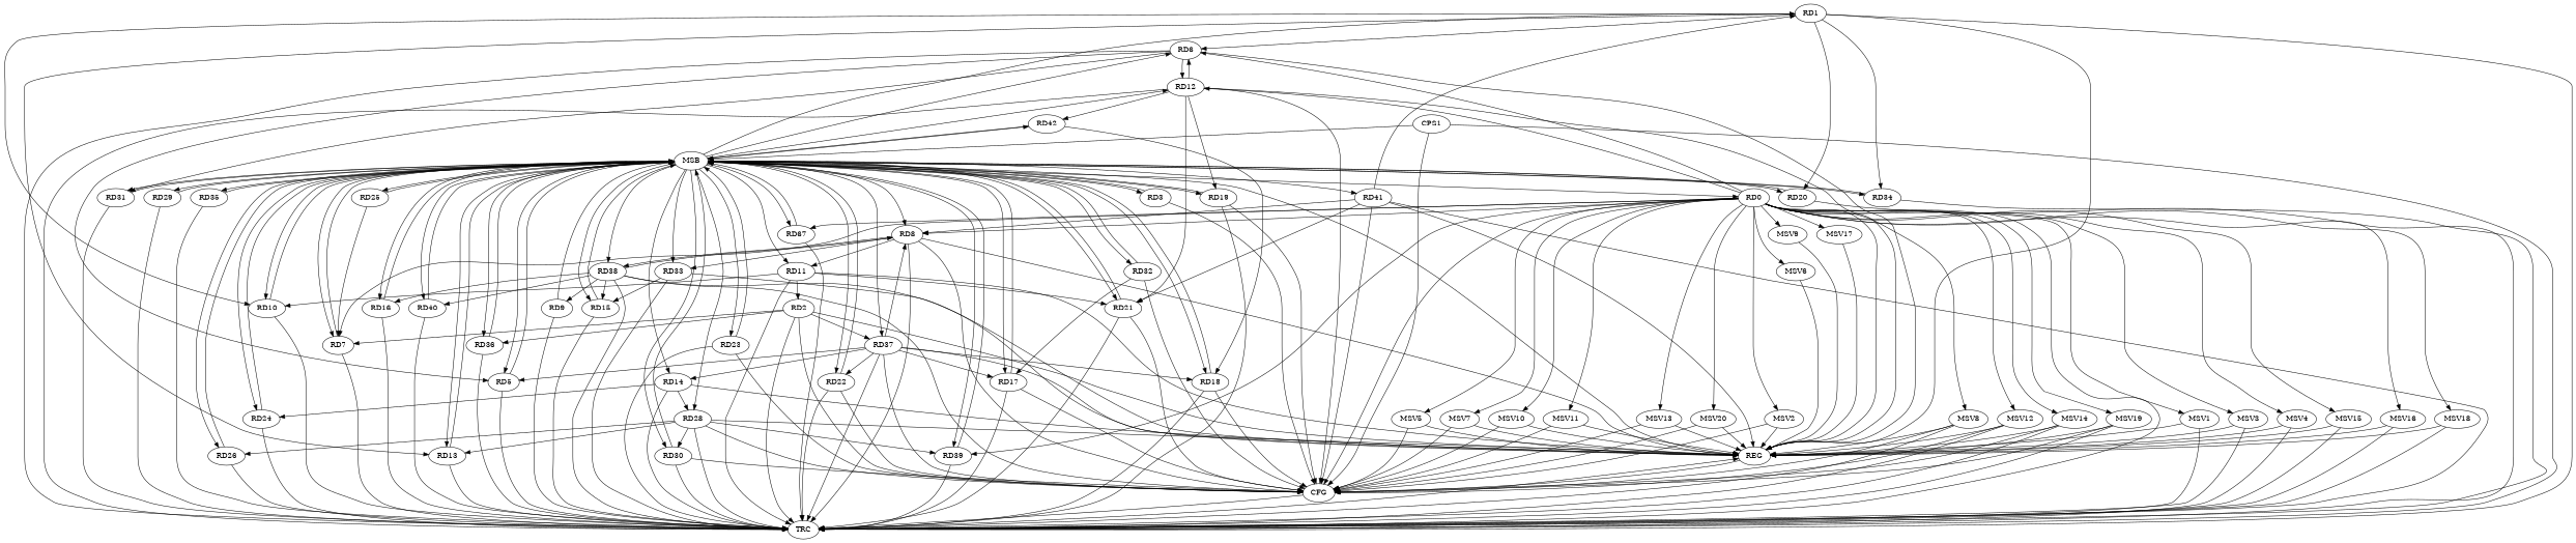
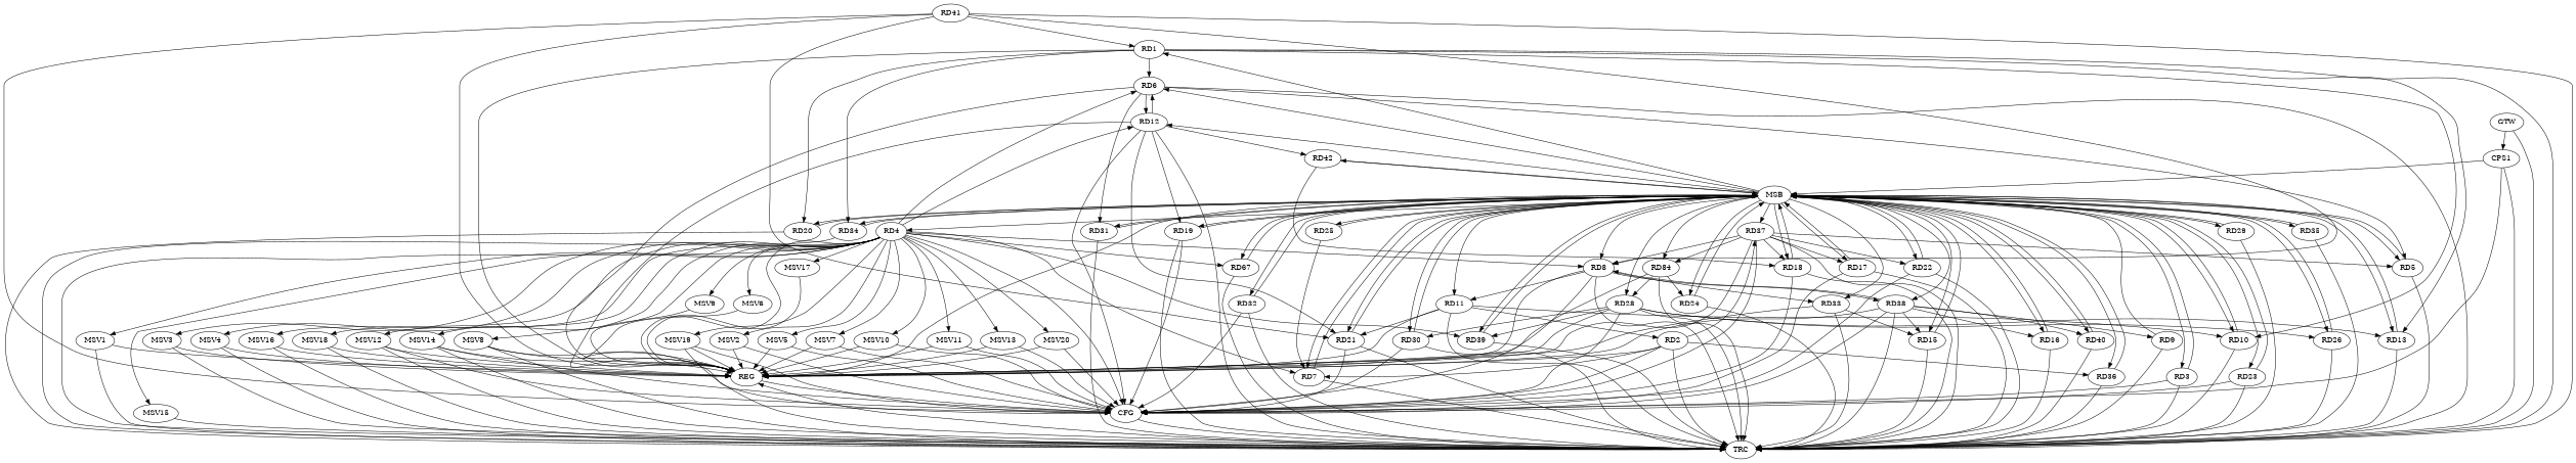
  strict digraph {
    n1 [label=RD1]
    n2 [label=RD6]
    n3 [label=RD10]
    n4 [label=RD13]
    n5 [label=RD20]
    n6 [label=RD34]
    n7 [label=REG]
    n8 [label=TRC]
    n9 [label=RD12]
    n10 [label=RD5]
    n11 [label=RD31]
    n12 [label=MSB]
    n13 [label=CFG]
    n14 [label=RD2]
    n15 [label=RD7]
    n16 [label=RD36]
    n17 [label=RD37]
    n18 [label=RD8]
-   n19 [label=RD14]
+   n19 [label=RD84]
    n20 [label=RD17]
    n21 [label=RD18]
    n22 [label=RD22]
    n23 [label=RD3]
-   n24 [label=RD0]
+   n24 [label=RD4]
    n25 [label=RD67]
    n26 [label=RD39]
    n27 [label=RD11]
    n28 [label=RD33]
    n29 [label=RD38]
    n30 [label=RD21]
    n31 [label=RD19]
    n32 [label=RD42]
    n33 [label=RD24]
    n34 [label=RD28]
    n35 [label=RD15]
    n36 [label=RD16]
    n37 [label=RD23]
    n38 [label=RD25]
    n39 [label=RD26]
    n40 [label=RD30]
    n41 [label=RD29]
    n42 [label=RD32]
    n43 [label=RD35]
    n44 [label=RD40]
    n45 [label=RD41]
    n46 [label=MSV1]
    n47 [label=MSV2]
    n48 [label=MSV3]
    n49 [label=MSV4]
    n50 [label=MSV5]
    n51 [label=MSV6]
    n52 [label=MSV7]
    n53 [label=MSV8]
    n54 [label=MSV9]
    n55 [label=MSV10]
    n56 [label=MSV11]
    n57 [label=MSV12]
    n58 [label=MSV13]
    n59 [label=MSV14]
    n60 [label=MSV15]
    n61 [label=MSV16]
    n62 [label=MSV17]
    n63 [label=MSV18]
    n64 [label=MSV19]
    n65 [label=MSV20]
    n66 [label=RD9]
    n67 [label=CPS1]
+   n68 [label=GTW]
    n1 -> n2
    n1 -> n3
    n1 -> n4
    n1 -> n5
    n1 -> n6
    n1 -> n7
    n1 -> n8
    n2 -> n7
    n2 -> n8
    n2 -> n9
    n2 -> n10
    n2 -> n11
    n3 -> n8
    n3 -> n12
    n4 -> n8
    n4 -> n12
    n5 -> n8
    n5 -> n12
    n6 -> n8
    n6 -> n12
    n7 -> n13
    n8 -> n7
    n9 -> n2
    n9 -> n7
    n9 -> n8
    n9 -> n13
    n9 -> n30
    n9 -> n31
    n9 -> n32
    n10 -> n8
    n10 -> n12
    n11 -> n8
    n11 -> n12
    n12 -> n1
    n12 -> n2
    n12 -> n3
    n12 -> n4
    n12 -> n5
    n12 -> n6
    n12 -> n7
    n12 -> n9
    n12 -> n10
    n12 -> n11
    n12 -> n15
    n12 -> n16
    n12 -> n17
    n12 -> n18
    n12 -> n19
    n12 -> n20
    n12 -> n21
    n12 -> n22
    n12 -> n23
    n12 -> n24
    n12 -> n25
    n12 -> n26
    n12 -> n27
    n12 -> n28
    n12 -> n29
    n12 -> n30
    n12 -> n31
    n12 -> n32
    n12 -> n33
    n12 -> n34
    n12 -> n35
    n12 -> n36
    n12 -> n37
    n12 -> n38
    n12 -> n39
    n12 -> n40
    n12 -> n41
    n12 -> n42
    n12 -> n43
    n12 -> n44
-   n12 -> n45
    n13 -> n8
    n14 -> n7
    n14 -> n8
    n14 -> n13
    n14 -> n15
    n14 -> n16
    n14 -> n17
    n15 -> n8
    n15 -> n12
    n16 -> n8
    n16 -> n12
    n17 -> n7
    n17 -> n8
    n17 -> n10
    n17 -> n13
    n17 -> n18
    n17 -> n19
    n17 -> n20
    n17 -> n21
    n17 -> n22
    n18 -> n7
    n18 -> n8
    n18 -> n13
    n18 -> n27
    n18 -> n28
    n18 -> n29
    n19 -> n7
    n19 -> n8
    n19 -> n33
    n19 -> n34
    n20 -> n8
    n20 -> n12
    n20 -> n13
    n21 -> n8
    n21 -> n12
    n21 -> n13
    n22 -> n8
    n22 -> n12
    n22 -> n13
+   n23 -> n8
    n23 -> n12
    n23 -> n13
    n24 -> n2
    n24 -> n7
    n24 -> n8
    n24 -> n9
    n24 -> n13
    n24 -> n15
    n24 -> n18
    n24 -> n25
    n24 -> n26
    n24 -> n46
    n24 -> n47
    n24 -> n48
    n24 -> n49
    n24 -> n50
    n24 -> n51
    n24 -> n52
    n24 -> n53
    n24 -> n54
    n24 -> n55
    n24 -> n56
    n24 -> n57
    n24 -> n58
    n24 -> n59
    n24 -> n60
    n24 -> n61
    n24 -> n62
    n24 -> n63
    n24 -> n64
    n24 -> n65
    n25 -> n8
    n25 -> n12
    n26 -> n8
    n26 -> n12
    n27 -> n3
    n27 -> n7
    n27 -> n8
    n27 -> n14
    n27 -> n30
    n28 -> n7
    n28 -> n8
    n28 -> n35
    n29 -> n7
    n29 -> n8
    n29 -> n13
    n29 -> n18
    n29 -> n35
    n29 -> n36
    n29 -> n44
    n29 -> n66
    n30 -> n8
    n30 -> n12
    n30 -> n13
    n31 -> n8
    n31 -> n12
    n31 -> n13
    n32 -> n12
    n32 -> n21
    n33 -> n8
    n33 -> n12
    n34 -> n4
    n34 -> n7
    n34 -> n8
    n34 -> n13
    n34 -> n26
    n34 -> n39
    n34 -> n40
    n35 -> n8
    n35 -> n12
    n36 -> n8
    n36 -> n12
    n37 -> n8
    n37 -> n12
    n37 -> n13
    n38 -> n12
    n38 -> n15
    n39 -> n8
    n39 -> n12
    n40 -> n8
    n40 -> n12
    n40 -> n13
    n41 -> n8
    n41 -> n12
-   n42 -> n20
+   n42 -> n8
    n42 -> n12
    n42 -> n13
    n43 -> n8
    n43 -> n12
    n44 -> n8
    n44 -> n12
    n45 -> n1
    n45 -> n7
    n45 -> n8
    n45 -> n13
    n45 -> n18
    n45 -> n30
    n46 -> n7
    n46 -> n8
    n47 -> n7
    n47 -> n13
    n48 -> n7
    n48 -> n8
    n49 -> n7
    n49 -> n8
    n50 -> n7
    n50 -> n13
    n51 -> n7
    n52 -> n7
    n52 -> n13
    n53 -> n7
    n53 -> n8
    n53 -> n13
    n54 -> n7
    n55 -> n7
    n55 -> n13
    n56 -> n7
    n56 -> n13
    n57 -> n7
    n57 -> n8
    n57 -> n13
    n58 -> n7
    n58 -> n13
    n59 -> n7
    n59 -> n8
    n59 -> n13
-   n60 -> n7
    n60 -> n8
    n61 -> n7
    n61 -> n8
    n62 -> n7
    n63 -> n7
    n63 -> n8
    n64 -> n7
    n64 -> n8
    n64 -> n13
    n65 -> n7
    n65 -> n13
    n66 -> n8
    n66 -> n12
    n67 -> n8
    n67 -> n12
    n67 -> n13
+   n68 -> n8
+   n68 -> n67
  }
